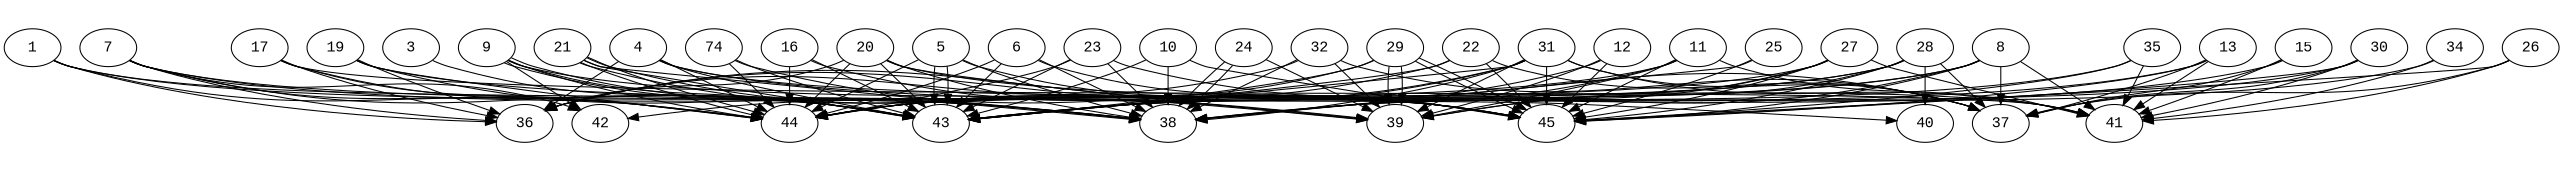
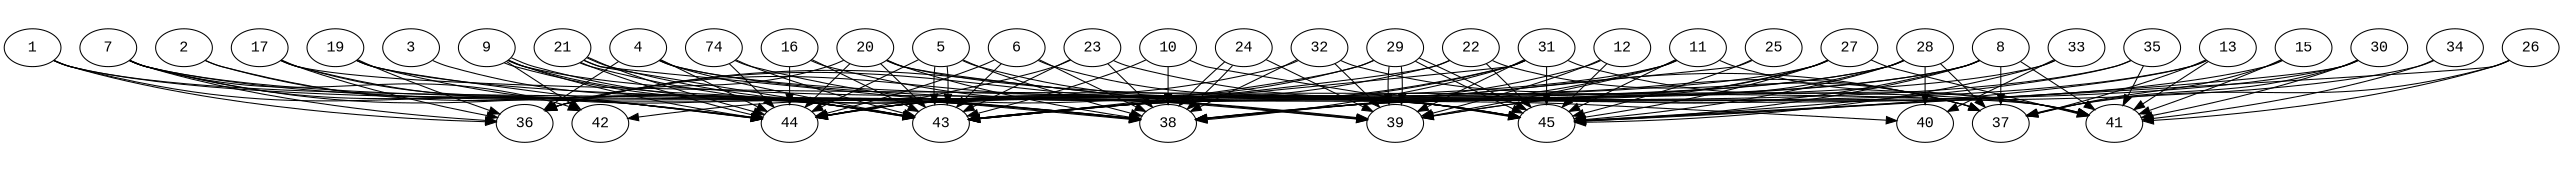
  digraph {
    fontname="Liberation Mono"
    node [alpha=0.12 fontname="Liberation Mono"]
    edge [fontname="Liberation Mono"]
    1 [alpha=0.18 expect_size=6938624]
    36 [alpha=0.05 expect_size=19378176]
    38 [alpha=0.18 expect_size=6807552]
    43 [expect_size=51278848]
    44 [alpha=0.07 expect_size=35952640]
+   2 [expect_size=29220864]
    3 [alpha=0.08 expect_size=8757248]
    4 [alpha=0.18 expect_size=7025664]
    40 [alpha=0.15 expect_size=23964672]
    45 [expect_size=15350784]
    5 [alpha=0.16 expect_size=28114944]
    6 [alpha=0.09 expect_size=40654848]
    7 [alpha=0.11 expect_size=31071232]
    42 [alpha=0.03 expect_size=22914048]
    8 [alpha=0.17 expect_size=15670272]
    37 [alpha=0.07 expect_size=9887744]
    41 [alpha=0.15 expect_size=26358784]
    9 [alpha=0.09 expect_size=25234432]
    10 [alpha=0.06 expect_size=14593024]
    11 [alpha=0.06 expect_size=47594496]
    39 [alpha=0.18 expect_size=20563968]
    12 [expect_size=42892288]
    13 [alpha=0.05 expect_size=24113152]
    n24 [alpha=0.06 expect_size=43657216 label=74]
    15 [alpha=0.03 expect_size=38327296]
    16 [alpha=0.14 expect_size=29206528]
    17 [alpha=0.14 expect_size=51456000]
    19 [alpha=0.01 expect_size=23574528]
    20 [alpha=0.15 expect_size=45683712]
    21 [alpha=0.09 expect_size=11884544]
    22 [alpha=0.14 expect_size=25807872]
    23 [alpha=0.00 expect_size=6995968]
    24 [alpha=0.07 expect_size=17643520]
    25 [alpha=0.04 expect_size=30624768]
    26 [alpha=0.16 expect_size=38436864]
    27 [alpha=0.19 expect_size=23629824]
    28 [alpha=0.06 expect_size=9523200]
    29 [alpha=0.01 expect_size=41420800]
    30 [alpha=0.01 expect_size=43000832]
    31 [alpha=0.19 expect_size=30272512]
    32 [expect_size=52118528]
+   33 [alpha=0.14 expect_size=38146048]
    34 [alpha=0.11 expect_size=39056384]
    35 [alpha=0.03 expect_size=9447424]
    1 -> 36
    1 -> 38
    1 -> 43
    1 -> 44
+   2 -> 43
+   2 -> 44
    3 -> 43
    4 -> 36
    4 -> 43
    4 -> 44
    4 -> 40
    4 -> 45
    5 -> 38
    5 -> 43
    5 -> 43
    5 -> 44
    5 -> 45
    6 -> 38
    6 -> 43
    6 -> 44
    6 -> 45
    7 -> 36
    7 -> 38
    7 -> 43
    7 -> 44
    7 -> 45
    7 -> 42
    8 -> 38
    8 -> 43
    8 -> 44
    8 -> 45
    8 -> 37
    8 -> 41
    9 -> 38
    9 -> 38
    9 -> 43
    9 -> 44
    9 -> 45
    9 -> 42
    10 -> 38
    10 -> 43
    10 -> 45
    11 -> 43
    11 -> 45
    11 -> 42
    11 -> 41
    11 -> 39
    12 -> 43
    12 -> 45
    12 -> 39
    13 -> 43
    13 -> 45
    13 -> 37
    13 -> 41
    n24 -> 43
    n24 -> 44
    n24 -> 45
    15 -> 44
    15 -> 37
    15 -> 41
    16 -> 43
    16 -> 44
    16 -> 45
    17 -> 36
    17 -> 43
    17 -> 44
    17 -> 41
    19 -> 36
    19 -> 38
    19 -> 44
    19 -> 39
    20 -> 36
    20 -> 38
    20 -> 43
    20 -> 44
    20 -> 41
    20 -> 39
    21 -> 38
    21 -> 43
    21 -> 44
    21 -> 44
    21 -> 39
    21 -> 39
    22 -> 36
    22 -> 43
    22 -> 45
    22 -> 37
    23 -> 38
    23 -> 43
    23 -> 44
    23 -> 37
    24 -> 38
    24 -> 38
    24 -> 39
    25 -> 38
    25 -> 45
    26 -> 45
    26 -> 37
    26 -> 41
    27 -> 38
    27 -> 44
    27 -> 45
    27 -> 41
    27 -> 39
    28 -> 43
    28 -> 44
    28 -> 40
    28 -> 45
    28 -> 37
    28 -> 39
    29 -> 43
    29 -> 44
    29 -> 45
    29 -> 45
    29 -> 39
    29 -> 39
    30 -> 38
    30 -> 45
    30 -> 37
    30 -> 41
    31 -> 36
    31 -> 38
    31 -> 43
    31 -> 44
    31 -> 45
-   31 -> 37
    31 -> 41
    31 -> 39
    32 -> 36
    32 -> 38
    32 -> 37
    32 -> 39
+   33 -> 38
+   33 -> 40
+   33 -> 45
    34 -> 38
    34 -> 41
    35 -> 43
    35 -> 45
    35 -> 41
  }
